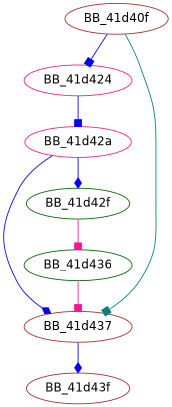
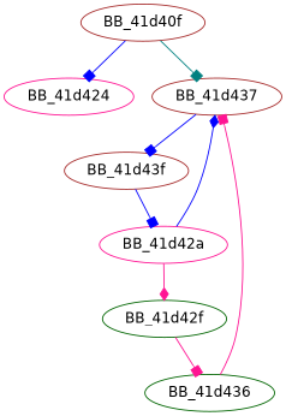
  digraph {
    fontname="DejaVu Sans"
    node [color=brown fontname="DejaVu Sans"]
    edge [arrowhead=box color=blue fontname="DejaVu Sans"]
    BB_41d424 [color=deeppink]
    BB_41d40f
    BB_41d437
    BB_41d42a [color=deeppink]
    BB_41d43f
    BB_41d42f [color=darkgreen]
    BB_41d436 [color=darkgreen]
-   BB_41d424 -> BB_41d42a
+   BB_41d43f -> BB_41d42a
    BB_41d40f -> BB_41d424
    BB_41d40f -> BB_41d437 [color=teal]
-   BB_41d437 -> BB_41d43f [arrowhead=diamond]
+   BB_41d437 -> BB_41d43f
    BB_41d42a -> BB_41d437 [arrowhead=diamond]
-   BB_41d42a -> BB_41d42f [arrowhead=diamond]
+   BB_41d42a -> BB_41d42f [arrowhead=diamond color=deeppink]
    BB_41d42f -> BB_41d436 [color=deeppink]
    BB_41d436 -> BB_41d437 [color=deeppink]
  }
